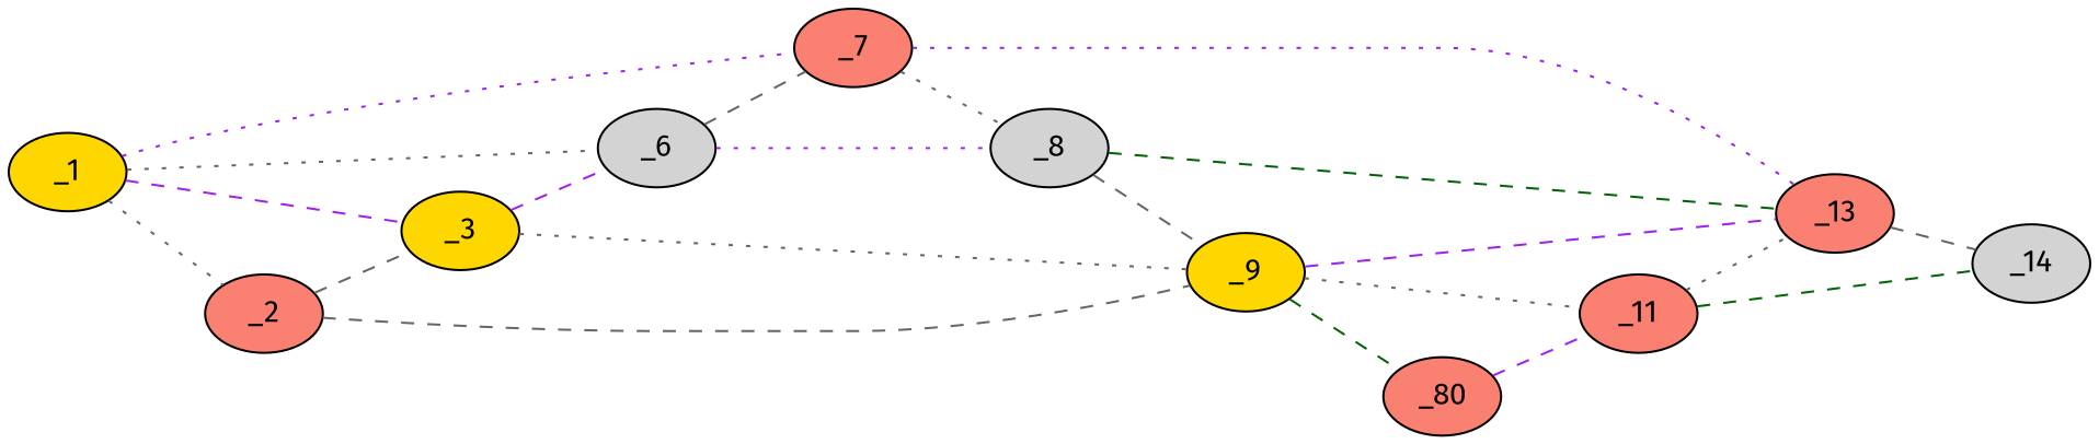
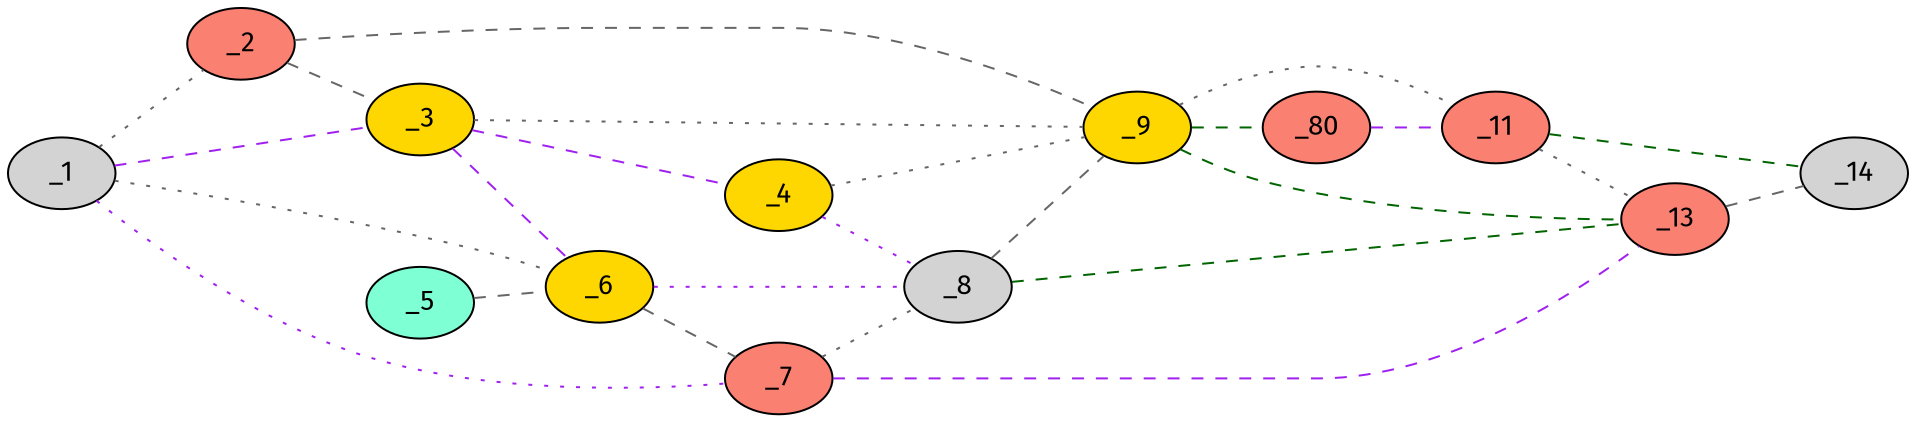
  graph {
    fontname="Fira Sans"
    rankdir=LR
    node [fillcolor=salmon fontname="Fira Sans" style=filled x=84 y=64]
    edge [color=gray40 fontname="Fira Sans" style=dashed valence=1]
-   _1 [fillcolor=gold x=25 y=101]
+   _1 [fillcolor=lightgrey x=25 y=101]
    _2 [x=45 y=40]
    _3 [fillcolor=gold x=60 y=43]
-   _6 [fillcolor=lightgrey y=71]
+   _6 [fillcolor=gold y=71]
    _7 [y=85]
    _9 [fillcolor=gold x=96 y=19]
+   _4 [fillcolor=gold x=73 y=41]
    _8 [fillcolor=lightgrey x=91]
    _13 [x=125 y=45]
    n10 [label=_80 x=111 y=18]
    _11 [x=117 y=22]
+   _5 [fillcolor=aquamarine]
    _14 [fillcolor=lightgrey x=126 y=34]
    _1 -- _2 [style=dotted valence=2]
    _1 -- _3 [color=purple valence=2]
    _1 -- _6 [style=dotted]
    _1 -- _7 [color=purple style=dotted]
    _2 -- _3
    _2 -- _9
    _3 -- _6 [color=purple]
    _3 -- _9 [style=dotted valence=2]
+   _3 -- _4 [color=purple valence=2]
    _6 -- _7 [valence=2]
    _6 -- _8 [color=purple style=dotted]
    _7 -- _8 [style=dotted]
-   _7 -- _13 [color=purple style=dotted]
-   _9 -- _13 [color=purple]
+   _7 -- _13 [color=purple]
+   _9 -- _13 [color=darkgreen]
    _9 -- n10 [color=darkgreen]
    _9 -- _11 [style=dotted valence=2]
+   _4 -- _9 [style=dotted]
+   _4 -- _8 [color=purple style=dotted]
    _8 -- _9 [valence=2]
    _8 -- _13 [color=darkgreen]
    _13 -- _14
    n10 -- _11 [color=purple]
    _11 -- _13 [style=dotted valence=2]
    _11 -- _14 [color=darkgreen valence=2]
+   _5 -- _6 [valence=2]
  }
